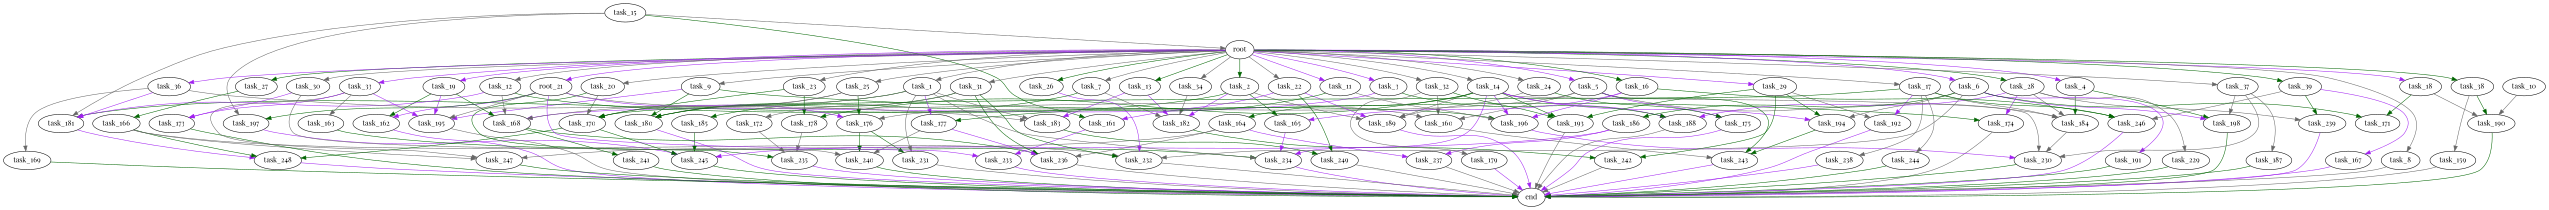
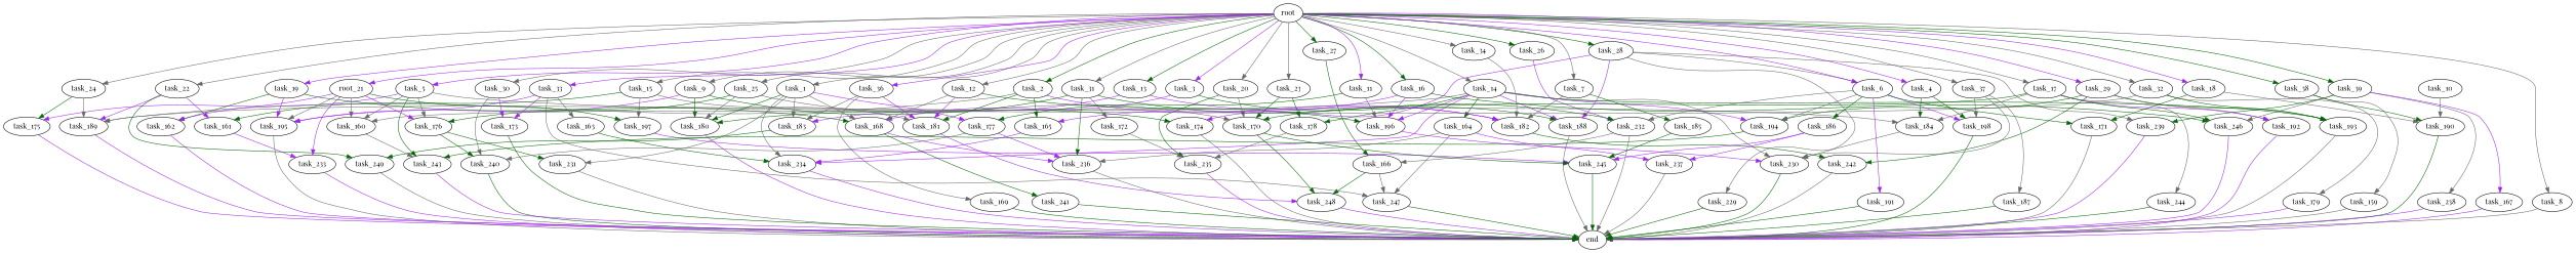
  digraph {
    fontname="Playfair Display"
    node [fontname="Playfair Display"]
    edge [color=gray40 fontname="Playfair Display"]
    task_162
    end
    task_189
    task_240
    task_15
    task_161
    task_197
    task_181
    task_233
    task_245
    task_248
    task_229
    task_9
    task_174
    task_195
    task_180
    task_163
    task_234
    task_183
    task_249
    task_4
    task_198
    task_184
    task_230
    task_179
    task_166
    task_232
    task_247
    task_13
    task_182
    task_242
    task_14
    task_188
    task_194
    task_193
    task_164
    task_178
    task_196
    task_243
    task_237
    task_236
    task_235
    task_3
    task_168
    task_241
    task_159
    task_192
    task_5
    task_175
    task_176
    task_160
    task_231
    task_169
    task_20
    task_170
    task_185
    task_26
    task_28
    task_239
    task_19
    task_2
    task_165
    task_186
    task_172
    task_7
    task_25
    task_190
    task_31
    task_191
    task_23
    task_238
    task_29
    task_1
    task_177
    task_173
    task_246
    task_171
    task_244
    task_24
    task_18
    task_167
    task_32
    task_12
    task_22
    n85 [label=root_21]
    task_16
    task_30
    task_39
    task_8
    task_34
    root
    task_17
    task_27
    task_6
    task_37
    task_33
    task_38
    task_11
    task_36
    task_10
    task_187
    task_162 -> end [color=purple]
    task_189 -> end [color=purple]
    task_240 -> end [color=darkgreen]
    task_15 -> task_161 [color=darkgreen]
    task_15 -> task_197
    task_15 -> task_181
    task_161 -> task_233 [color=purple]
    task_197 -> task_245 [color=purple]
    task_181 -> task_248 [color=purple]
    task_233 -> end [color=purple]
    task_245 -> end [color=darkgreen]
    task_248 -> end [color=purple]
    task_229 -> end [color=darkgreen]
    task_9 -> task_174 [color=darkgreen]
    task_9 -> task_195 [color=purple]
    task_9 -> task_180 [color=darkgreen]
    task_174 -> end
    task_195 -> end
    task_180 -> end [color=purple]
    task_163 -> task_234 [color=darkgreen]
    task_234 -> end [color=purple]
    task_183 -> task_249 [color=darkgreen]
    task_249 -> end
    task_4 -> task_198 [color=darkgreen]
    task_4 -> task_184 [color=darkgreen]
    task_198 -> end [color=darkgreen]
    task_184 -> task_230
    task_230 -> end [color=darkgreen]
    task_179 -> end [color=purple]
    task_166 -> task_248 [color=darkgreen]
-   task_166 -> task_232
+   task_232 -> task_166
    task_166 -> task_247
    task_232 -> end
    task_247 -> end [color=darkgreen]
    task_13 -> task_183 [color=purple]
    task_13 -> task_182 [color=purple]
    task_182 -> task_242 [color=darkgreen]
    task_242 -> end
    task_14 -> task_189
    task_14 -> task_234 [color=purple]
    task_14 -> task_230
    task_14 -> task_188 [color=purple]
    task_14 -> task_194 [color=purple]
    task_14 -> task_193 [color=darkgreen]
    task_14 -> task_164 [color=darkgreen]
    task_14 -> task_178 [color=darkgreen]
    task_14 -> task_196 [color=purple]
    task_188 -> end
    task_194 -> task_243 [color=darkgreen]
    task_193 -> end
    task_164 -> task_247
    task_164 -> task_237 [color=purple]
    task_164 -> task_236
    task_178 -> task_235
    task_196 -> task_230 [color=purple]
    task_243 -> end [color=purple]
    task_237 -> end
    task_236 -> end
    task_235 -> end [color=purple]
    task_3 -> task_188 [color=darkgreen]
    task_3 -> task_168 [color=purple]
-   task_168 -> task_236 [color=darkgreen]
+   task_168 -> task_236 [color=purple]
    task_168 -> task_241 [color=darkgreen]
    task_241 -> end [color=darkgreen]
    task_159 -> end
    task_192 -> end [color=purple]
    task_5 -> task_184
    task_5 -> task_243 [color=darkgreen]
    task_5 -> task_175 [color=purple]
    task_5 -> task_176
    task_5 -> task_160
    task_175 -> end [color=purple]
    task_176 -> task_240 [color=darkgreen]
    task_176 -> task_231 [color=darkgreen]
    task_160 -> task_243
    task_231 -> end
    task_169 -> end [color=darkgreen]
    task_20 -> task_235 [color=darkgreen]
    task_20 -> task_170
    task_170 -> task_245 [color=darkgreen]
    task_170 -> task_248 [color=darkgreen]
    task_185 -> task_245 [color=darkgreen]
    task_26 -> task_232 [color=purple]
    task_28 -> task_229
    task_28 -> task_174 [color=purple]
-   task_28 -> task_184
+   task_28 -> task_6
    task_28 -> task_188 [color=purple]
    task_28 -> task_239
    task_239 -> end [color=purple]
    task_19 -> task_162 [color=darkgreen]
    task_19 -> task_195 [color=purple]
    task_19 -> task_168 [color=darkgreen]
    task_2 -> task_189
    task_2 -> task_181 [color=darkgreen]
    task_2 -> task_182 [color=purple]
    task_2 -> task_165 [color=darkgreen]
    task_165 -> task_234 [color=purple]
    task_186 -> task_245 [color=purple]
    task_186 -> task_237 [color=purple]
    task_172 -> task_235
    task_7 -> task_182
    task_7 -> task_185 [color=darkgreen]
    task_25 -> task_180
    task_25 -> task_176 [color=darkgreen]
    task_25 -> task_170
    task_190 -> end [color=darkgreen]
    task_31 -> task_180 [color=darkgreen]
    task_31 -> task_232 [color=darkgreen]
    task_31 -> task_236 [color=darkgreen]
    task_31 -> task_172
    task_191 -> end [color=darkgreen]
    task_23 -> task_178 [color=darkgreen]
    task_23 -> task_170 [color=darkgreen]
    task_238 -> end [color=purple]
    task_29 -> task_242 [color=darkgreen]
    task_29 -> task_194 [color=darkgreen]
    task_29 -> task_193 [color=darkgreen]
    task_29 -> task_192
    task_1 -> task_180 [color=darkgreen]
    task_1 -> task_234
    task_1 -> task_183
    task_1 -> task_168
    task_1 -> task_231
    task_1 -> task_177 [color=purple]
    task_177 -> task_240
    task_177 -> task_236 [color=purple]
    task_173 -> end [color=darkgreen]
    task_246 -> end [color=purple]
+   task_171 -> end
    task_244 -> end [color=darkgreen]
    task_24 -> task_189
    task_24 -> task_175 [color=darkgreen]
    task_18 -> task_190
    task_18 -> task_171 [color=darkgreen]
    task_167 -> end [color=purple]
    task_32 -> task_179
    task_32 -> task_193 [color=darkgreen]
    task_32 -> task_160
    task_12 -> task_181 [color=purple]
    task_12 -> task_196 [color=darkgreen]
    task_12 -> task_168
    task_22 -> task_189 [color=purple]
    task_22 -> task_161 [color=purple]
    task_22 -> task_249 [color=darkgreen]
    n85 -> task_162 [color=purple]
    n85 -> task_197 [color=darkgreen]
    n85 -> task_233 [color=purple]
    n85 -> task_195
    n85 -> task_176 [color=purple]
    n85 -> task_160
    task_16 -> task_196 [color=purple]
    task_16 -> task_165 [color=purple]
    task_16 -> task_246 [color=darkgreen]
    task_30 -> task_240
    task_30 -> task_173 [color=purple]
    task_39 -> task_239 [color=darkgreen]
    task_39 -> task_246
    task_39 -> task_167 [color=purple]
    task_8 -> end
    task_34 -> task_182
-   task_15 -> root
+   root -> task_15
    root -> task_9
    root -> task_4 [color=purple]
    root -> task_13 [color=darkgreen]
    root -> task_14
    root -> task_3 [color=purple]
    root -> task_5 [color=purple]
    root -> task_20
    root -> task_26 [color=darkgreen]
    root -> task_28 [color=darkgreen]
    root -> task_19 [color=purple]
    root -> task_2 [color=darkgreen]
    root -> task_7
    root -> task_25
    root -> task_31
    root -> task_23
    root -> task_29 [color=purple]
    root -> task_1
    root -> task_24
    root -> task_18 [color=purple]
    root -> task_32
    root -> task_12
    root -> task_22
    root -> n85 [color=purple]
    root -> task_16 [color=darkgreen]
    root -> task_30
    root -> task_39 [color=darkgreen]
    root -> task_8
    root -> task_34
    root -> task_17
    root -> task_27 [color=darkgreen]
    root -> task_6 [color=purple]
    root -> task_37
    root -> task_33 [color=purple]
    root -> task_38 [color=darkgreen]
    root -> task_11 [color=purple]
    root -> task_36 [color=purple]
    task_17 -> task_184
    task_17 -> task_192 [color=purple]
    task_17 -> task_170 [color=darkgreen]
-   task_17 -> task_238
+   task_39 -> task_238
    task_17 -> task_246 [color=darkgreen]
    task_17 -> task_244
    task_27 -> task_166 [color=darkgreen]
    task_6 -> task_198 [color=purple]
    task_6 -> task_232
    task_6 -> task_194
    task_6 -> task_186 [color=darkgreen]
    task_6 -> task_191 [color=purple]
    task_6 -> task_171 [color=darkgreen]
    task_37 -> task_198
    task_37 -> task_230
    task_37 -> task_187
    task_33 -> task_195 [color=purple]
    task_33 -> task_163
    task_33 -> task_247
    task_33 -> task_173 [color=purple]
    task_38 -> task_159
    task_38 -> task_190 [color=darkgreen]
    task_11 -> task_196
    task_11 -> task_177 [color=darkgreen]
    task_36 -> task_181 [color=purple]
    task_36 -> task_183
    task_36 -> task_169
    task_10 -> task_190
    task_187 -> end [color=darkgreen]
  }
